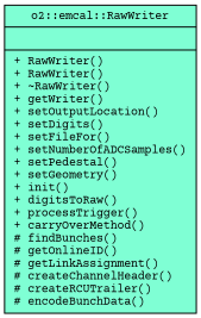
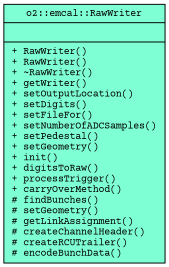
  digraph {
    fontname="Courier Prime"
-   n1 [color=black fillcolor=aquamarine fontcolor=black fontname="Courier Prime" fontsize=10 height=0.2 label="{o2::emcal::RawWriter\n||+ RawWriter()\l+ RawWriter()\l+ ~RawWriter()\l+ getWriter()\l+ setOutputLocation()\l+ setDigits()\l+ setFileFor()\l+ setNumberOfADCSamples()\l+ setPedestal()\l+ setGeometry()\l+ init()\l+ digitsToRaw()\l+ processTrigger()\l+ carryOverMethod()\l# findBunches()\l# getOnlineID()\l# getLinkAssignment()\l# createChannelHeader()\l# createRCUTrailer()\l# encodeBunchData()\l}" shape=record style=filled width=0.4]
+   n1 [color=black fillcolor=aquamarine fontcolor=black fontname="Courier Prime" fontsize=10 height=0.2 label="{o2::emcal::RawWriter\n||+ RawWriter()\l+ RawWriter()\l+ ~RawWriter()\l+ getWriter()\l+ setOutputLocation()\l+ setDigits()\l+ setFileFor()\l+ setNumberOfADCSamples()\l+ setPedestal()\l+ setGeometry()\l+ init()\l+ digitsToRaw()\l+ processTrigger()\l+ carryOverMethod()\l# findBunches()\l# setGeometry()\l# getLinkAssignment()\l# createChannelHeader()\l# createRCUTrailer()\l# encodeBunchData()\l}" shape=record style=filled width=0.4]
  }
